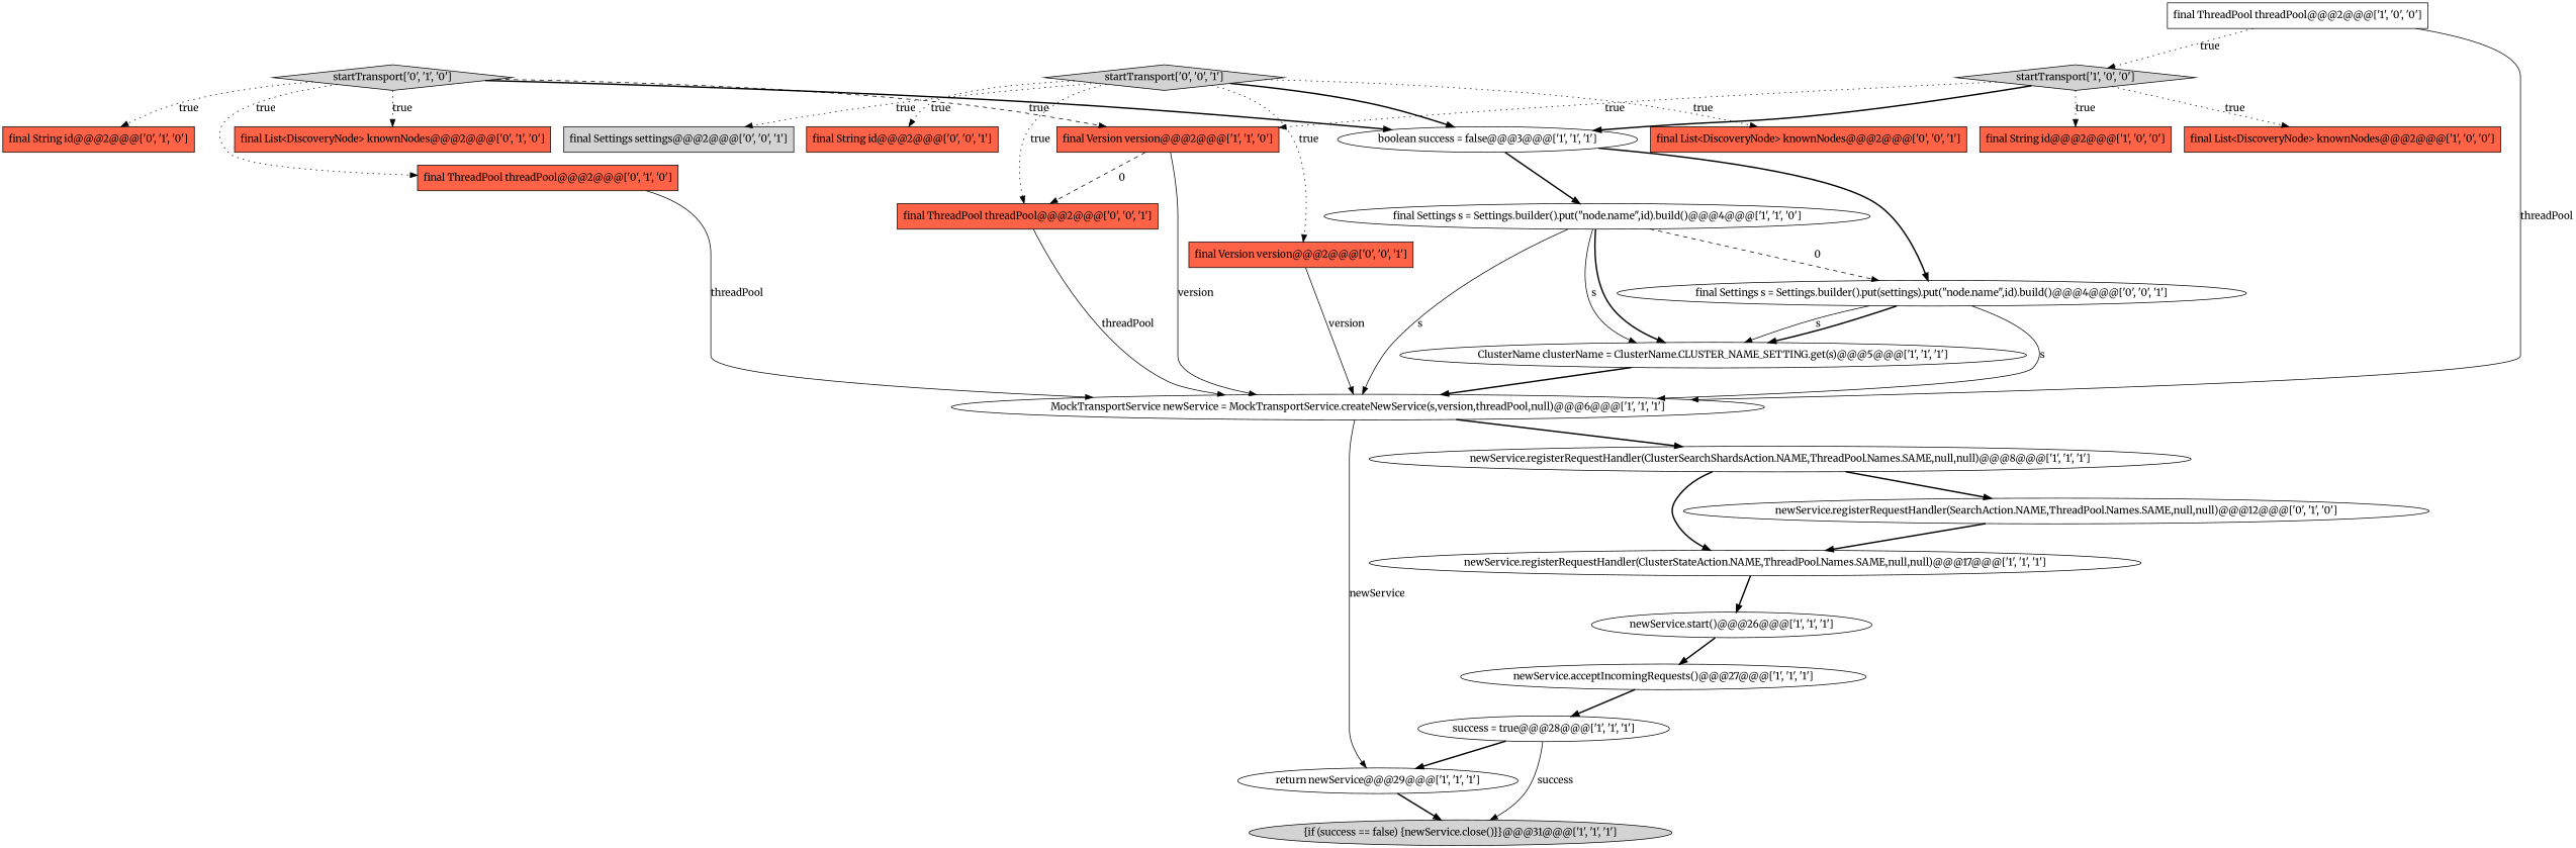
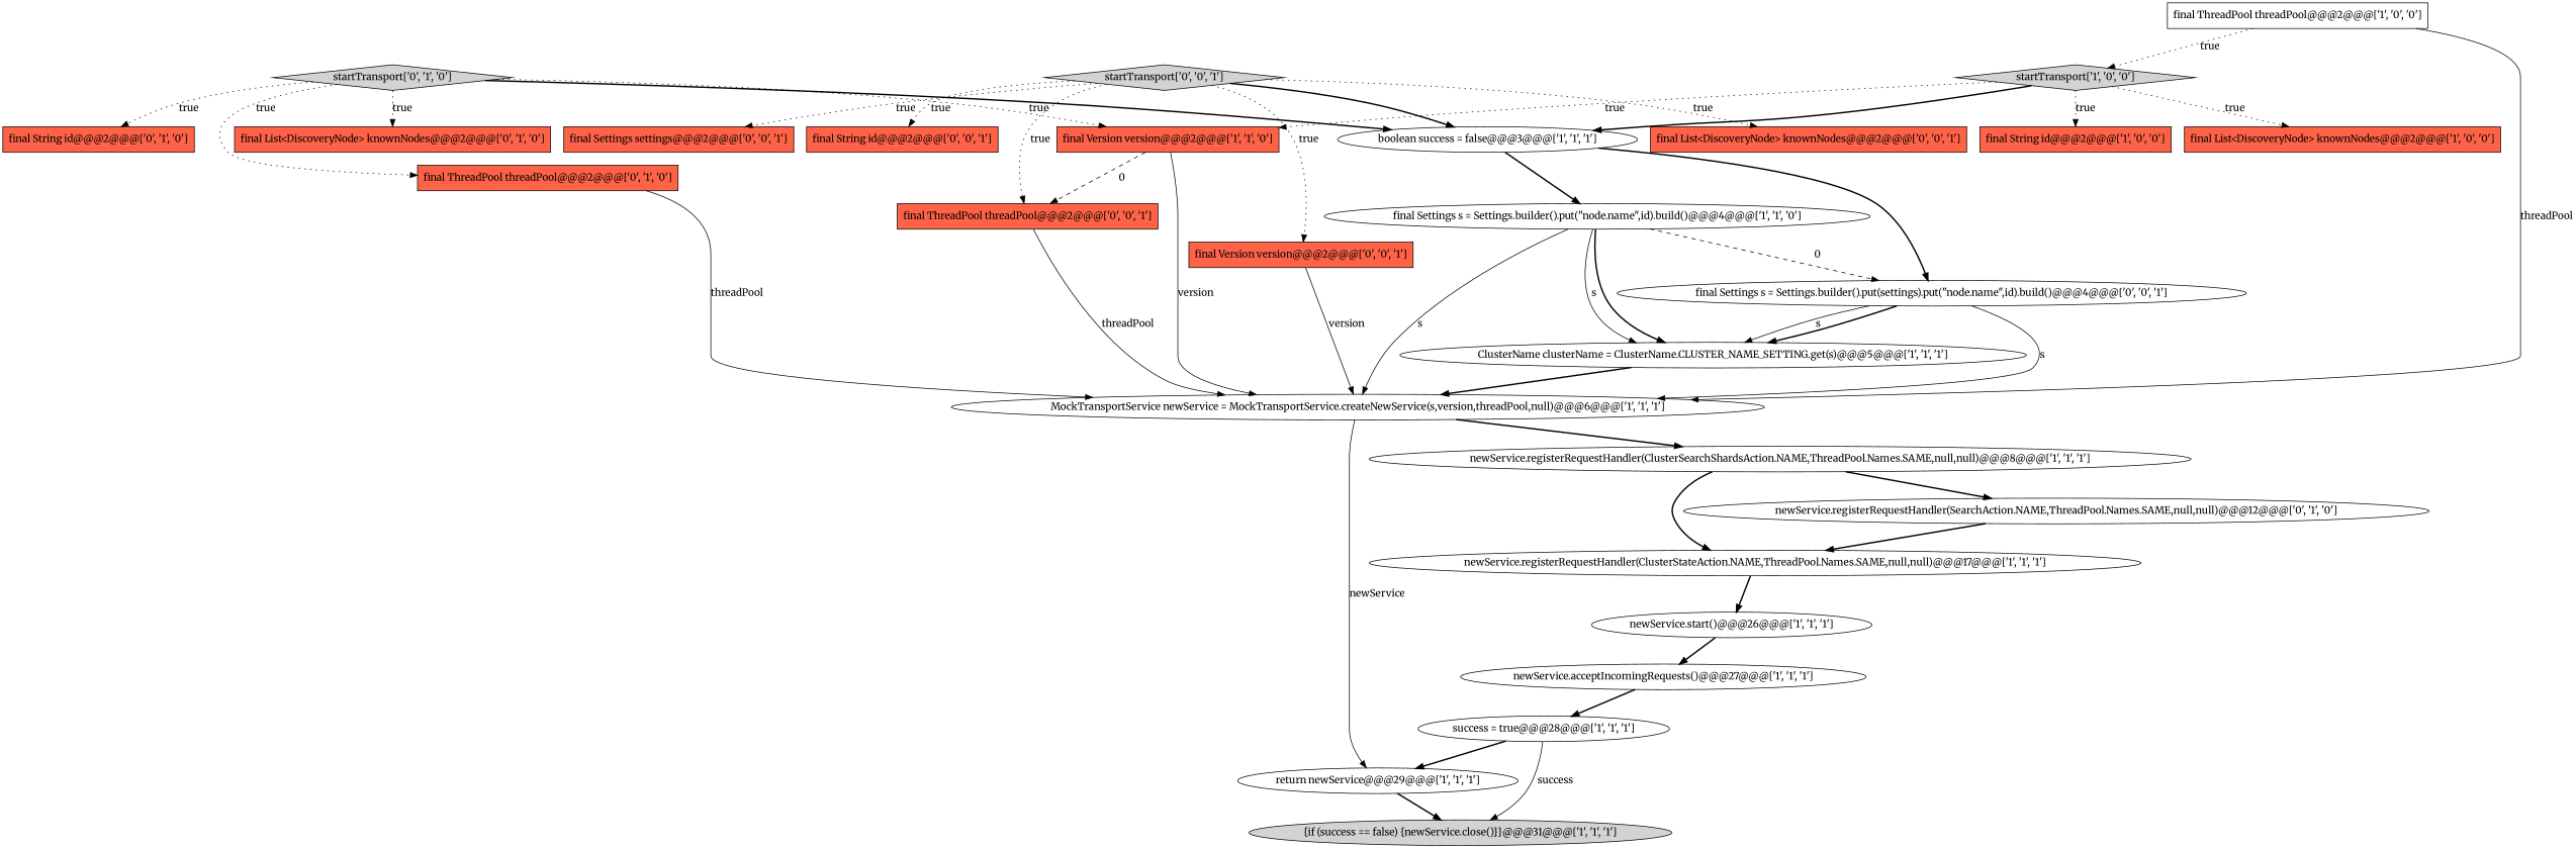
  digraph {
    fontname=Merriweather
    node [fillcolor=white fontname=Merriweather shape=ellipse style=filled]
    edge [fontname=Merriweather style=bold]
    n1 [fillcolor=tomato label="final String id@@@2@@@['1', '0', '0']" shape=box]
    n2 [fillcolor=tomato label="final ThreadPool threadPool@@@2@@@['0', '1', '0']" shape=box]
    n3 [label="MockTransportService newService = MockTransportService.createNewService(s,version,threadPool,null)@@@6@@@['1', '1', '1']"]
    n4 [label="return newService@@@29@@@['1', '1', '1']"]
    n5 [label="newService.registerRequestHandler(ClusterSearchShardsAction.NAME,ThreadPool.Names.SAME,null,null)@@@8@@@['1', '1', '1']"]
    n6 [fillcolor=tomato label="final String id@@@2@@@['0', '0', '1']" shape=box]
    n7 [label="final Settings s = Settings.builder().put(\"node.name\",id).build()@@@4@@@['1', '1', '0']"]
    n8 [label="final Settings s = Settings.builder().put(settings).put(\"node.name\",id).build()@@@4@@@['0', '0', '1']"]
    n9 [label="ClusterName clusterName = ClusterName.CLUSTER_NAME_SETTING.get(s)@@@5@@@['1', '1', '1']"]
    n10 [fillcolor=lightgray label="{if (success == false) {newService.close()}}@@@31@@@['1', '1', '1']"]
    n11 [label="newService.registerRequestHandler(ClusterStateAction.NAME,ThreadPool.Names.SAME,null,null)@@@17@@@['1', '1', '1']"]
    n12 [label="newService.registerRequestHandler(SearchAction.NAME,ThreadPool.Names.SAME,null,null)@@@12@@@['0', '1', '0']"]
    n13 [fillcolor=lightgray label="startTransport['0', '0', '1']" shape=diamond]
    n14 [label="boolean success = false@@@3@@@['1', '1', '1']"]
    n15 [fillcolor=tomato label="final Version version@@@2@@@['0', '0', '1']" shape=box]
    n16 [fillcolor=tomato label="final List<DiscoveryNode> knownNodes@@@2@@@['0', '0', '1']" shape=box]
    n17 [fillcolor=tomato label="final ThreadPool threadPool@@@2@@@['0', '0', '1']" shape=box]
-   n18 [fillcolor=lightgray label="final Settings settings@@@2@@@['0', '0', '1']" shape=box]
+   n18 [fillcolor=tomato label="final Settings settings@@@2@@@['0', '0', '1']" shape=box]
    n19 [label="success = true@@@28@@@['1', '1', '1']"]
    n20 [fillcolor=tomato label="final Version version@@@2@@@['1', '1', '0']" shape=box]
    n21 [fillcolor=lightgray label="startTransport['0', '1', '0']" shape=diamond]
    n22 [fillcolor=tomato label="final List<DiscoveryNode> knownNodes@@@2@@@['0', '1', '0']" shape=box]
    n23 [fillcolor=tomato label="final String id@@@2@@@['0', '1', '0']" shape=box]
    n24 [label="newService.start()@@@26@@@['1', '1', '1']"]
    n25 [label="newService.acceptIncomingRequests()@@@27@@@['1', '1', '1']"]
    n26 [fillcolor=tomato label="final List<DiscoveryNode> knownNodes@@@2@@@['1', '0', '0']" shape=box]
    n27 [label="final ThreadPool threadPool@@@2@@@['1', '0', '0']" shape=box]
    n28 [fillcolor=lightgray label="startTransport['1', '0', '0']" shape=diamond]
    n2 -> n3 [label=threadPool style=solid]
    n3 -> n4 [label=newService style=solid]
    n3 -> n5
    n4 -> n10
    n5 -> n11
    n5 -> n12
    n7 -> n3 [label=s style=solid]
    n7 -> n8 [label=0 style=dashed]
    n7 -> n9
    n7 -> n9 [label=s style=solid]
    n8 -> n3 [label=s style=solid]
    n8 -> n9 [label=s style=solid]
    n8 -> n9
    n9 -> n3
    n11 -> n24
    n12 -> n11
    n13 -> n6 [label=true style=dotted]
    n13 -> n14
    n13 -> n15 [label=true style=dotted]
    n13 -> n16 [label=true style=dotted]
    n13 -> n17 [label=true style=dotted]
    n13 -> n18 [label=true style=dotted]
    n14 -> n7
    n14 -> n8
    n15 -> n3 [label=version style=solid]
    n17 -> n3 [label=threadPool style=solid]
    n19 -> n4
    n19 -> n10 [label=success style=solid]
    n20 -> n3 [label=version style=solid]
    n20 -> n17 [label=0 style=dashed]
    n21 -> n2 [label=true style=dotted]
    n21 -> n14
-   n21 -> n20 [label=true style=dashed]
+   n21 -> n20 [label=true style=dotted]
    n21 -> n22 [label=true style=dotted]
    n21 -> n23 [label=true style=dotted]
    n24 -> n25
    n25 -> n19
    n27 -> n3 [label=threadPool style=solid]
    n27 -> n28 [label=true style=dotted]
    n28 -> n1 [label=true style=dotted]
    n28 -> n14
    n28 -> n20 [label=true style=dotted]
    n28 -> n26 [label=true style=dotted]
  }
